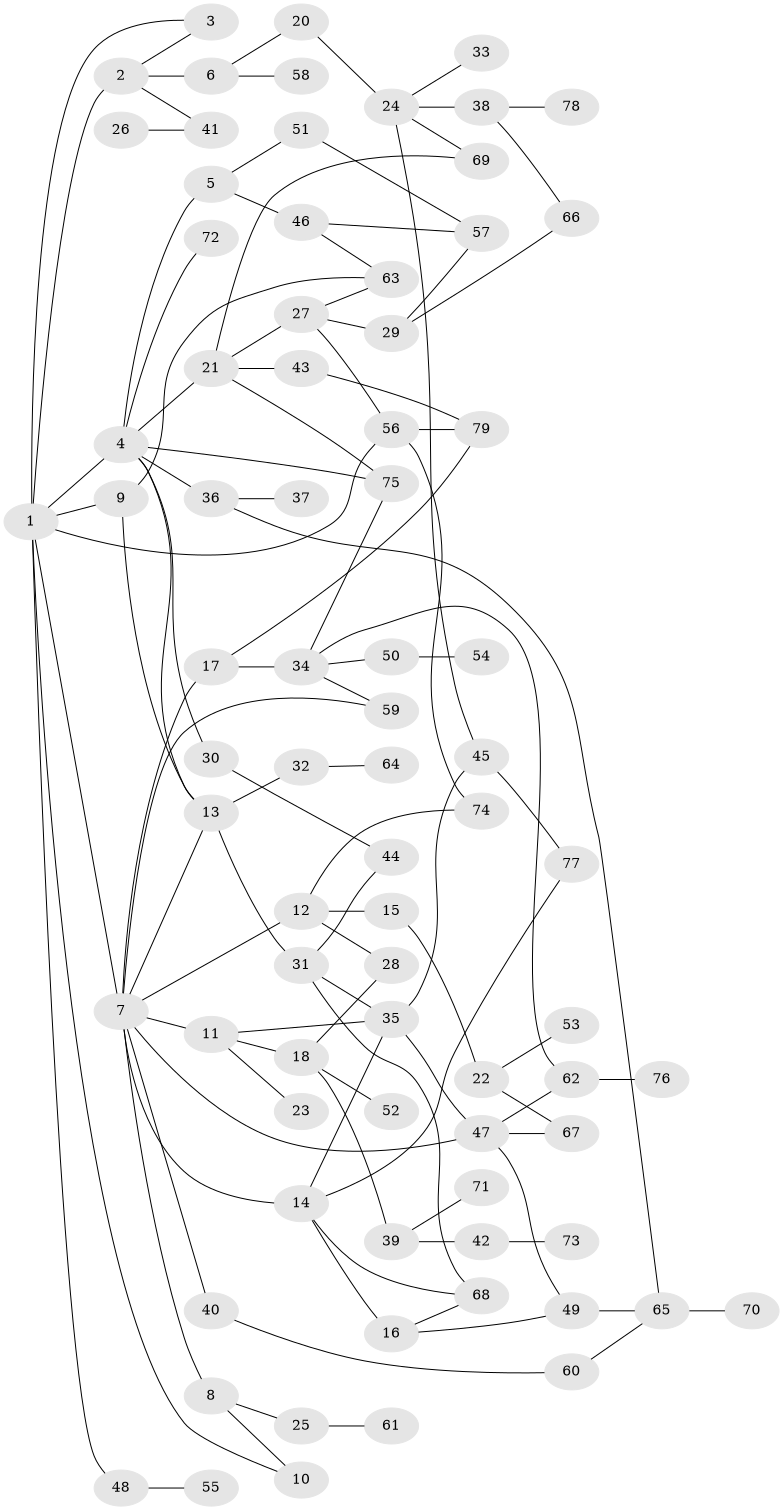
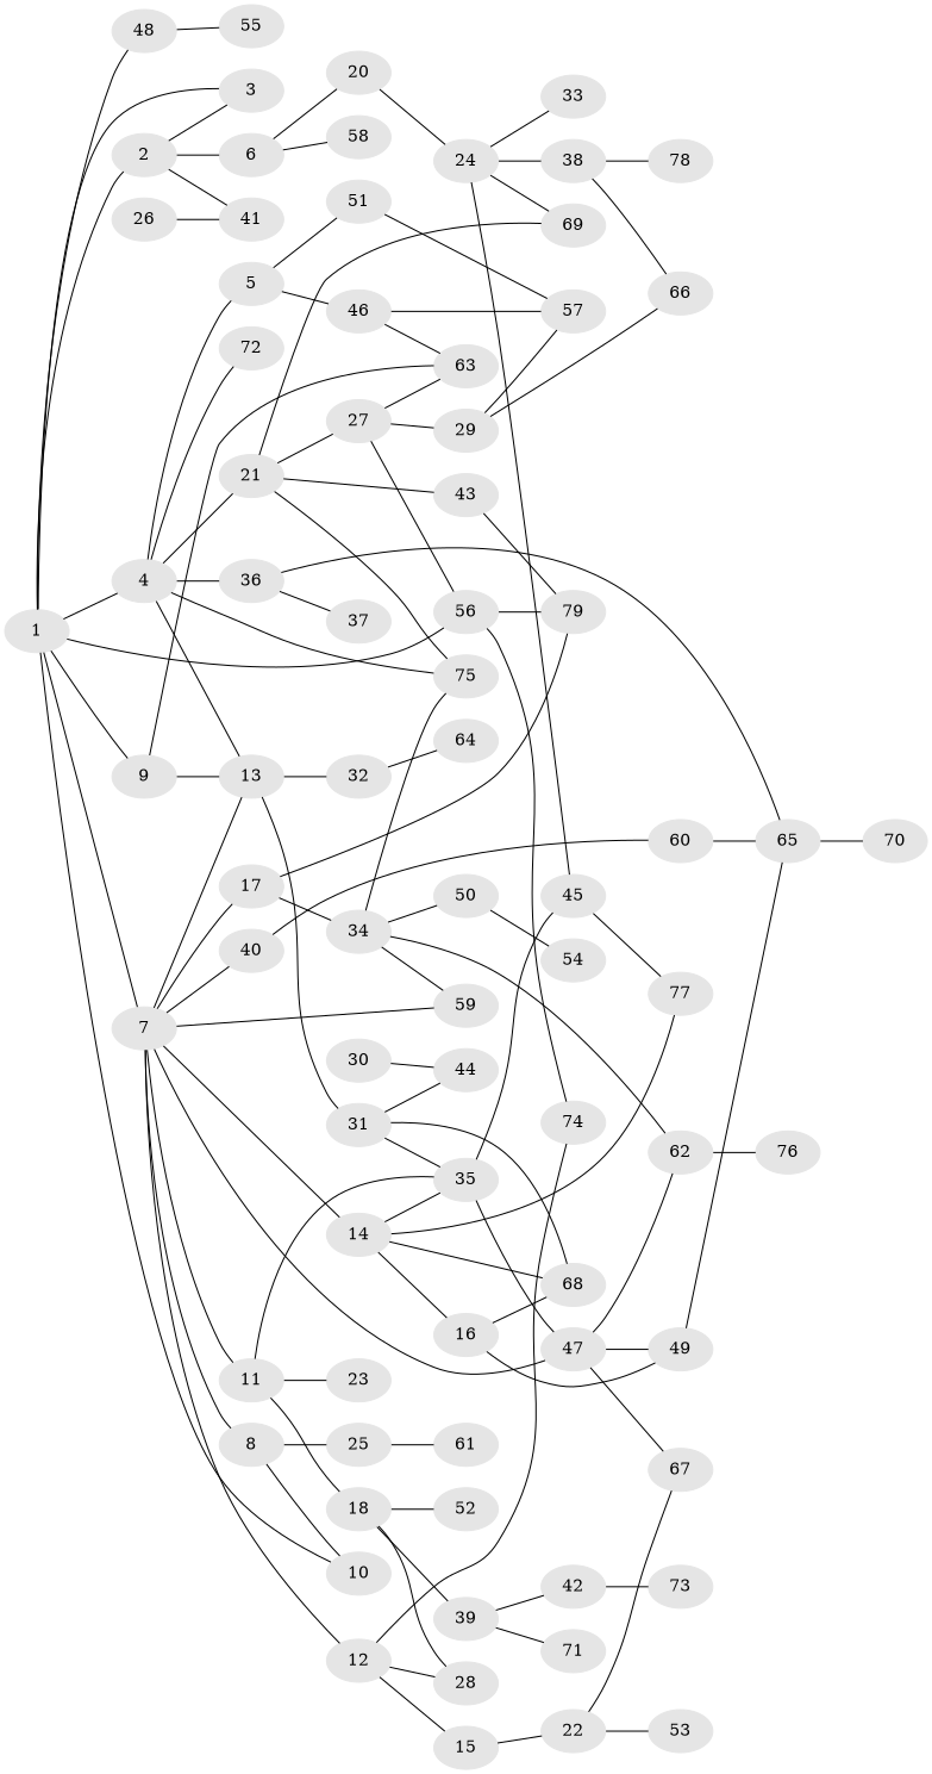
  graph {
    rankdir=LR
    node [color=gray90 style=filled]
    1
    2
    3
    4
    7
    9
    10
    48
    56
    6
    41
    5
    13
    21
    30
    36
    72
    75
    8
    11
    12
    14
    17
    40
    47
    59
    63
    55
    74
    79
    20
    58
    46
    51
    31
    32
    27
    43
    69
    44
    37
    65
    57
    24
    25
    18
    23
    35
    15
    28
    16
    68
    77
    34
    60
    49
    67
    62
    61
    39
    52
    45
    22
    64
    53
    50
    42
    71
    26
    33
    38
    29
    66
    78
    54
    76
    70
    73
    1 -- 2
    1 -- 3
    1 -- 4
    1 -- 7
    1 -- 9
    1 -- 10
    1 -- 48
    1 -- 56
    2 -- 3
    2 -- 6
    2 -- 41
    4 -- 5
    4 -- 13
    4 -- 21
-   4 -- 30
    4 -- 36
    4 -- 72
    4 -- 75
    7 -- 13
    7 -- 8
    7 -- 11
    7 -- 12
    7 -- 14
    7 -- 17
    7 -- 40
    7 -- 47
    7 -- 59
    9 -- 13
    9 -- 63
    48 -- 55
    56 -- 74
    56 -- 79
    6 -- 20
    6 -- 58
    5 -- 46
    5 -- 51
    13 -- 31
    13 -- 32
    21 -- 75
    21 -- 27
    21 -- 43
    21 -- 69
    30 -- 44
    36 -- 37
    36 -- 65
    8 -- 10
    8 -- 25
    11 -- 18
    11 -- 23
    11 -- 35
    12 -- 74
    12 -- 15
    12 -- 28
    14 -- 35
    14 -- 16
    14 -- 68
    14 -- 77
    17 -- 79
    17 -- 34
    40 -- 60
    47 -- 49
    47 -- 67
    47 -- 62
    20 -- 24
    46 -- 63
    46 -- 57
    51 -- 57
    31 -- 44
    31 -- 35
    31 -- 68
    32 -- 64
    27 -- 56
    27 -- 63
    27 -- 29
    43 -- 79
    65 -- 70
    24 -- 69
    24 -- 45
    24 -- 33
    24 -- 38
    25 -- 61
    18 -- 28
    18 -- 39
    18 -- 52
    35 -- 47
    35 -- 45
    15 -- 22
    16 -- 68
    16 -- 49
    34 -- 75
    34 -- 59
    34 -- 62
    34 -- 50
    60 -- 65
    49 -- 65
    62 -- 76
    39 -- 42
    39 -- 71
    45 -- 77
    22 -- 67
    22 -- 53
    50 -- 54
    42 -- 73
    26 -- 41
    38 -- 66
    38 -- 78
    29 -- 57
    29 -- 66
  }
